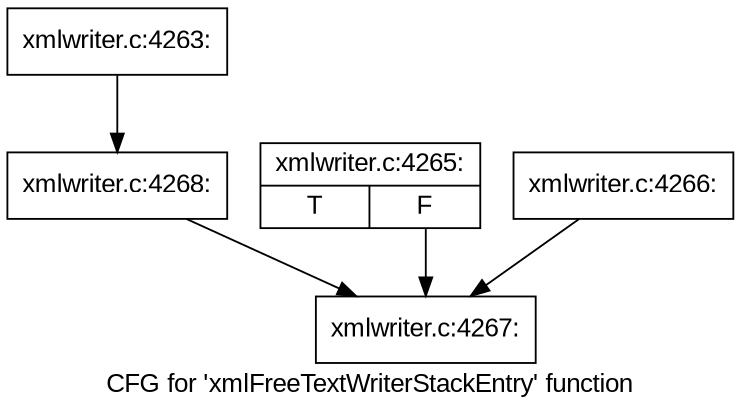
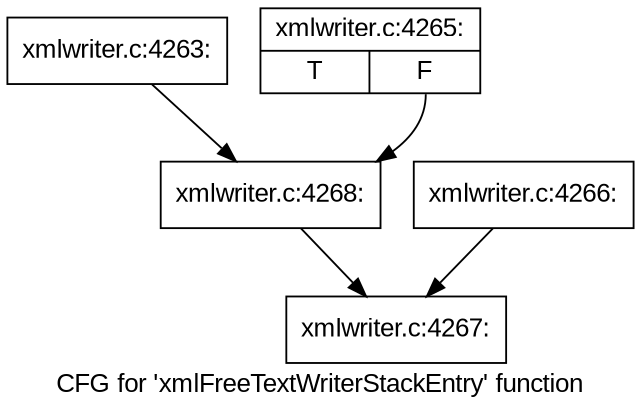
  digraph {
    fontname="Liberation Sans"
    label="CFG for 'xmlFreeTextWriterStackEntry' function"
    node [fontname="Liberation Sans" shape=record]
    edge [fontname="Liberation Sans"]
    n1 [label="{xmlwriter.c:4263:}"]
    n2 [label="{xmlwriter.c:4268:}"]
    n3 [label="{xmlwriter.c:4265:|{<s0>T|<s1>F}}"]
    n4 [label="{xmlwriter.c:4267:}"]
    n5 [label="{xmlwriter.c:4266:}"]
    n1 -> n2
    n2 -> n4
-   n3 -> n4 [tailport=s1]
+   n3 -> n2 [tailport=s1]
    n5 -> n4
  }
